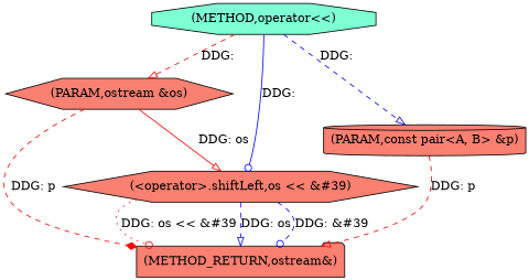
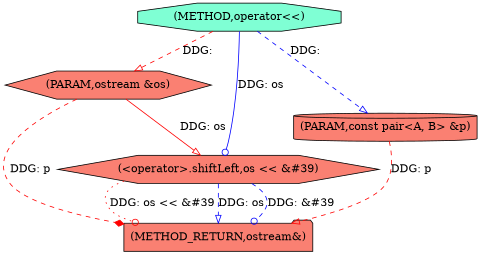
  digraph {
    node [fillcolor=salmon shape=hexagon style=filled]
    edge [arrowhead=onormal color=red style=dashed]
    n1 [fillcolor=aquamarine label="(METHOD,operator<<)" shape=octagon]
    n2 [label="(PARAM,ostream &os)"]
    n3 [label="(PARAM,const pair<A, B> &p)" shape=cylinder]
    n4 [label="(<operator>.shiftLeft,os << &#39)"]
    n5 [label="(METHOD_RETURN,ostream&)" shape=folder]
    n1 -> n2 [label="DDG: "]
    n1 -> n3 [color=blue label="DDG: "]
-   n1 -> n4 [arrowhead=odot color=blue label="DDG: " style=solid]
+   n1 -> n4 [arrowhead=odot color=blue label="DDG: os" style=solid]
    n2 -> n4 [label="DDG: os" style=solid]
    n2 -> n5 [arrowhead=diamond label="DDG: p"]
    n3 -> n5 [label="DDG: p"]
    n4 -> n5 [color=blue label="DDG: os"]
    n4 -> n5 [arrowhead=odot color=blue label="DDG: &#39"]
    n4 -> n5 [arrowhead=odot label="DDG: os << &#39" style=dotted]
  }
